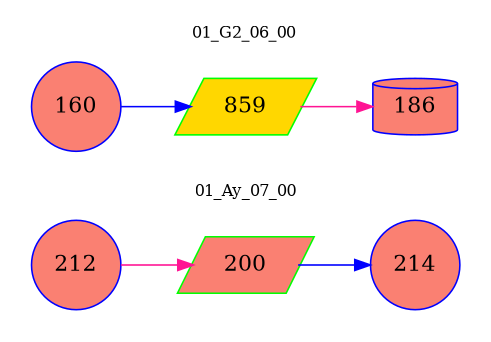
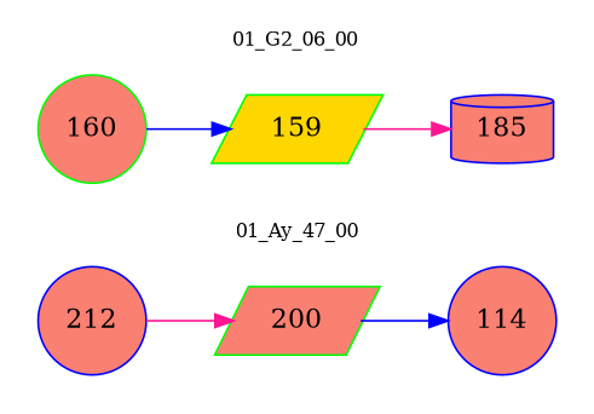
  digraph {
    rankdir=LR
    node [color=blue fillcolor=salmon shape=circle style=filled]
    edge [color=deeppink]
    n1 [label=212]
    n2 [color=green label=200 shape=parallelogram]
-   n3 [label=214]
-   n4 [label=160]
-   n5 [color=green fillcolor=gold label=859 shape=parallelogram]
-   n6 [label=186 shape=cylinder]
+   n3 [label=114]
+   n4 [color=green label=160]
+   n5 [color=green fillcolor=gold label=159 shape=parallelogram]
+   n6 [label=185 shape=cylinder]
    subgraph cluster_1 {
      color=white
      fontsize=10
-     label="01_Ay_07_00"
+     label="01_Ay_47_00"
      n1
      n2
      n3
    }
    subgraph cluster_2 {
      color=white
      fontsize=10
      label="01_G2_06_00"
      n4
      n5
      n6
    }
    n1 -> n2
    n2 -> n3 [color=blue]
    n4 -> n5 [color=blue]
    n5 -> n6
  }
